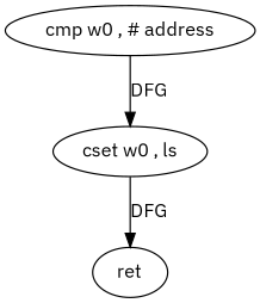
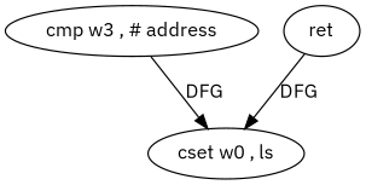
  digraph {
    fontname="IBM Plex Sans"
    node [fontname="IBM Plex Sans"]
    edge [fontname="IBM Plex Sans"]
-   n1 [label="cmp w0 , # address"]
+   n1 [label="cmp w3 , # address"]
    n2 [label="cset w0 , ls"]
    n3 [label=ret]
    n1 -> n2 [label=DFG]
-   n2 -> n3 [label=DFG]
+   n3 -> n2 [label=DFG]
  }
